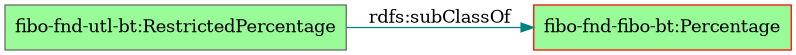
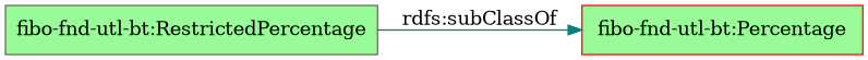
  digraph {
    rankdir=LR
    node [shape=box style=filled fillcolor=palegreen]
    "fibo-fnd-utl-bt:RestrictedPercentage" [color=gray40]
-   "fibo-fnd-utl-bt:Percentage" [color=red label="fibo-fnd-fibo-bt:Percentage"]
+   "fibo-fnd-utl-bt:Percentage" [color=red]
    "fibo-fnd-utl-bt:RestrictedPercentage" -> "fibo-fnd-utl-bt:Percentage" [label="rdfs:subClassOf" color=teal]
  }
